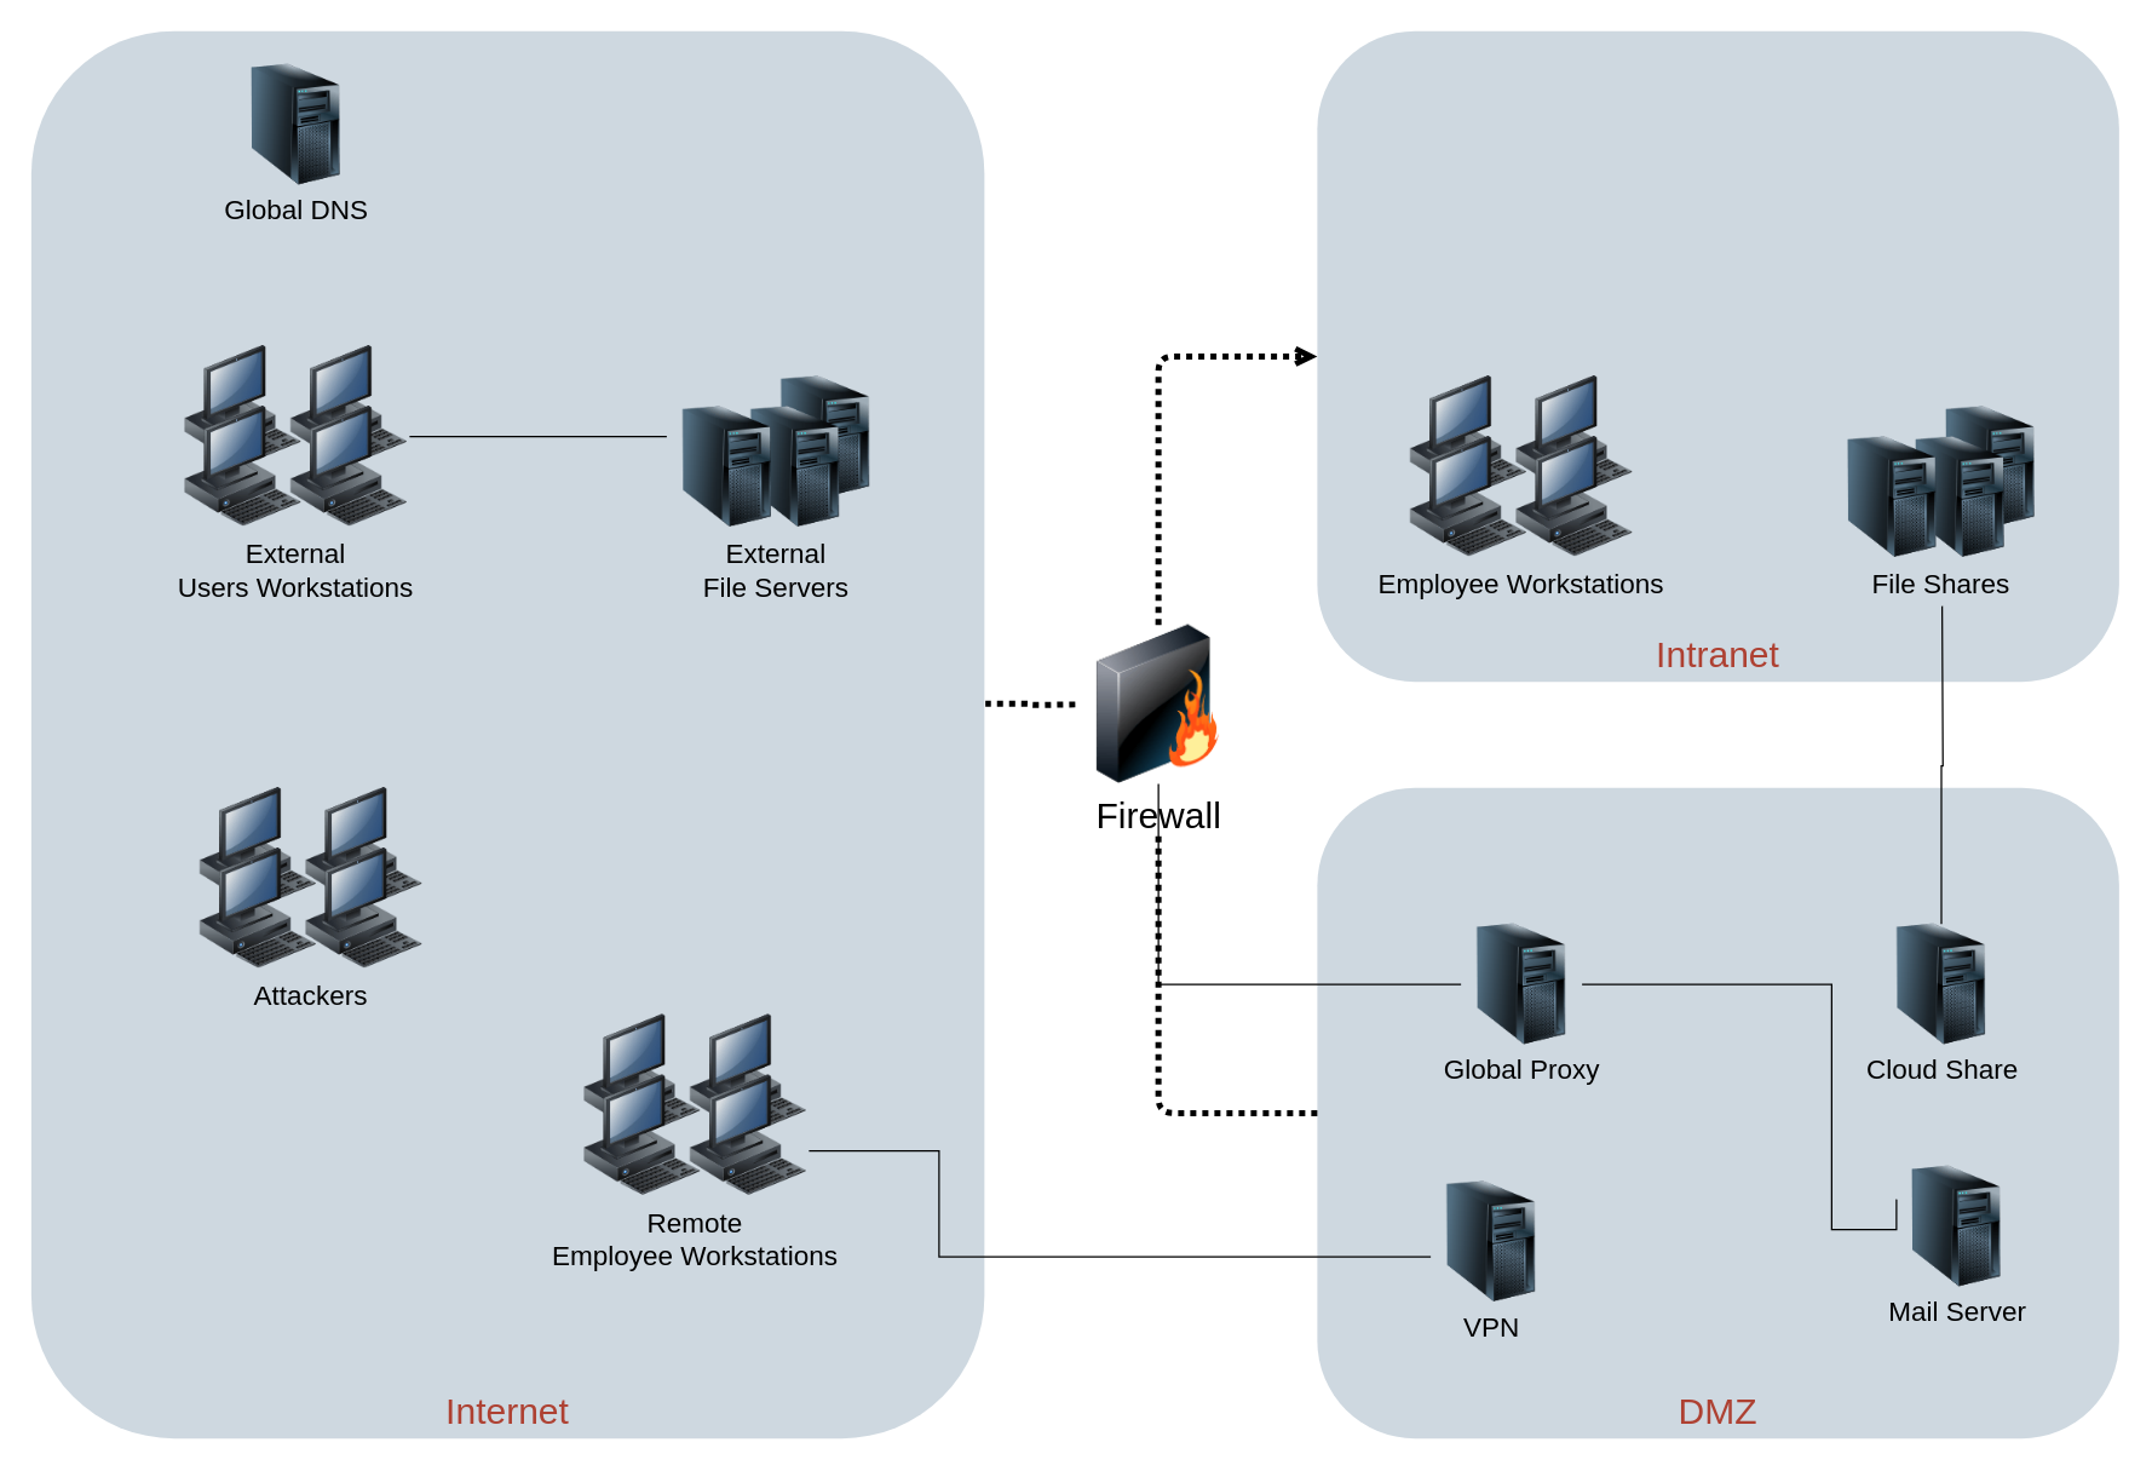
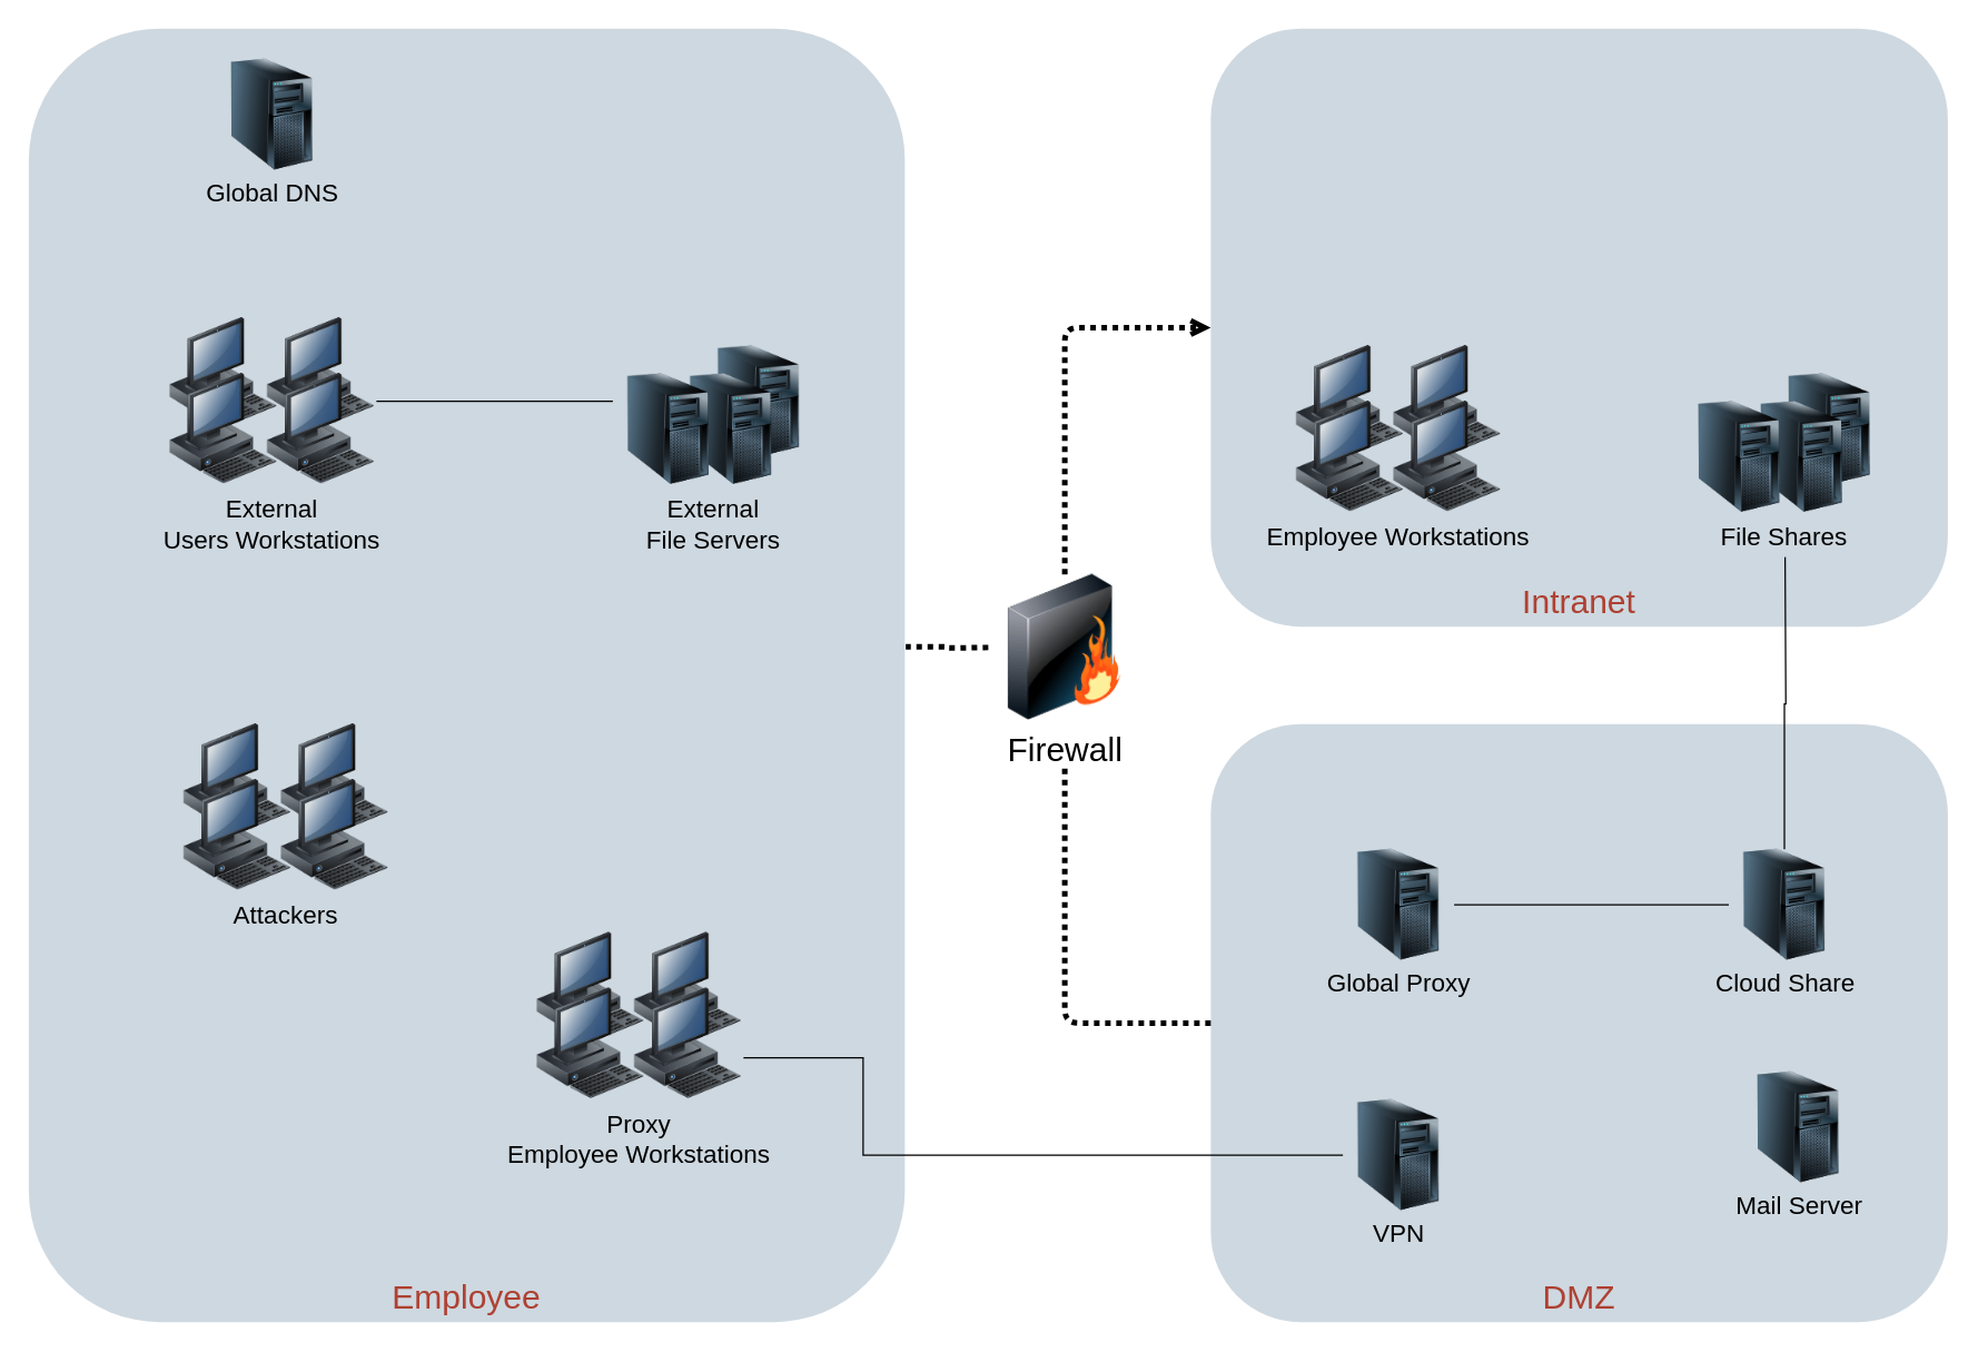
  <mxCell id="0" />
  <mxCell id="1" parent="0" />
  <mxCell id="2" value="DMZ" style="rounded=1;whiteSpace=wrap;html=1;shadow=0;strokeColor=none;fillColor=#BAC8D3;gradientColor=none;fontSize=24;fontColor=#AE4132;verticalAlign=bottom;fontStyle=0;opacity=70;strokeWidth=3;" parent="1" vertex="1"><mxGeometry x="870" y="520" width="530" height="430" as="geometry" /></mxCell>
  <mxCell id="3" value="Intranet" style="rounded=1;whiteSpace=wrap;html=1;shadow=0;strokeColor=none;fillColor=#BAC8D3;gradientColor=none;fontSize=24;fontColor=#AE4132;verticalAlign=bottom;fontStyle=0;opacity=70;strokeWidth=3;" parent="1" vertex="1"><mxGeometry x="870" y="20" width="530" height="430" as="geometry" /></mxCell>
- <mxCell id="4" value="Internet" style="rounded=1;whiteSpace=wrap;html=1;shadow=0;strokeColor=none;fillColor=#BAC8D3;gradientColor=none;fontSize=24;fontColor=#AE4132;verticalAlign=bottom;fontStyle=0;opacity=70;strokeWidth=3;" parent="1" vertex="1"><mxGeometry x="20" y="20" width="630" height="930" as="geometry" /></mxCell>
+ <mxCell id="4" value="Employee" style="rounded=1;whiteSpace=wrap;html=1;shadow=0;strokeColor=none;fillColor=#BAC8D3;gradientColor=none;fontSize=24;fontColor=#AE4132;verticalAlign=bottom;fontStyle=0;opacity=70;strokeWidth=3;" parent="1" vertex="1"><mxGeometry x="20" y="20" width="630" height="930" as="geometry" /></mxCell>
  <mxCell id="5" style="edgeStyle=orthogonalEdgeStyle;rounded=0;jumpStyle=none;html=1;exitX=0;exitY=0.5;entryX=0;entryY=0.5;shadow=0;labelBackgroundColor=none;startArrow=none;startFill=0;endArrow=classic;endFill=1;endSize=6;jettySize=auto;orthogonalLoop=1;strokeColor=#23445D;strokeWidth=2;fillColor=#F08705;fontFamily=Helvetica;fontSize=14;fontColor=#F08705;align=left;fontStyle=0" parent="1" edge="1"><mxGeometry relative="1" as="geometry"><mxPoint x="190" y="30.5" as="sourcePoint" /><mxPoint x="190" y="30.5" as="targetPoint" /></mxGeometry></mxCell>
- <mxCell id="6" style="edgeStyle=orthogonalEdgeStyle;rounded=0;orthogonalLoop=1;jettySize=auto;html=1;startArrow=none;startFill=0;strokeWidth=1;fontSize=24;endArrow=none;endFill=0;" parent="1" source="8" target="42" edge="1"><mxGeometry relative="1" as="geometry" /></mxCell>
- <mxCell id="7" style="edgeStyle=orthogonalEdgeStyle;rounded=0;orthogonalLoop=1;jettySize=auto;html=1;startArrow=none;startFill=0;strokeWidth=1;fontSize=24;endArrow=none;endFill=0;entryX=0.004;entryY=0.275;entryDx=0;entryDy=0;entryPerimeter=0;" parent="1" source="8" target="12" edge="1"><mxGeometry relative="1" as="geometry"><Array as="points"><mxPoint x="1210" y="650" /><mxPoint x="1210" y="812" /></Array></mxGeometry></mxCell>
+ <mxCell id="6" style="edgeStyle=orthogonalEdgeStyle;rounded=0;orthogonalLoop=1;jettySize=auto;html=1;startArrow=none;startFill=0;strokeWidth=1;fontSize=24;endArrow=none;endFill=0;" parent="1" source="8" target="10" edge="1"><mxGeometry relative="1" as="geometry" /></mxCell>
  <mxCell id="8" value="Global Proxy" style="image;image=img/lib/clip_art/computers/Server_Tower_128x128.png;labelBackgroundColor=none;fontSize=18;html=1;verticalAlign=top;horizontal=1;align=center;spacing=2;spacingRight=0;" parent="1" vertex="1"><mxGeometry x="965" y="610" width="80" height="80" as="geometry" /></mxCell>
  <mxCell id="9" style="edgeStyle=orthogonalEdgeStyle;rounded=0;orthogonalLoop=1;jettySize=auto;html=1;strokeWidth=1;fontSize=24;startArrow=none;startFill=0;endArrow=none;endFill=0;exitX=0.5;exitY=0;exitDx=0;exitDy=0;" parent="1" source="10" edge="1"><mxGeometry relative="1" as="geometry"><mxPoint x="1283" y="400" as="targetPoint" /><Array as="points" /></mxGeometry></mxCell>
  <mxCell id="10" value="Cloud Share" style="image;image=img/lib/clip_art/computers/Server_Tower_128x128.png;labelBackgroundColor=none;fontSize=18;html=1;verticalAlign=top;horizontal=1;align=center;spacing=2;spacingRight=0;" parent="1" vertex="1"><mxGeometry x="1242.5" y="610" width="80" height="80" as="geometry" /></mxCell>
- <mxCell id="11" value="VPN" style="image;image=img/lib/clip_art/computers/Server_Tower_128x128.png;labelBackgroundColor=none;fontSize=18;html=1;verticalAlign=top;horizontal=1;align=center;spacing=2;spacingRight=0;" parent="1" vertex="1"><mxGeometry x="945" y="780" width="80" height="80" as="geometry" /></mxCell>
+ <mxCell id="11" value="VPN" style="image;image=img/lib/clip_art/computers/Server_Tower_128x128.png;labelBackgroundColor=none;fontSize=18;html=1;verticalAlign=top;horizontal=1;align=center;spacing=2;spacingRight=0;" parent="1" vertex="1"><mxGeometry x="965" y="790" width="80" height="80" as="geometry" /></mxCell>
  <mxCell id="12" value="Mail Server" style="image;image=img/lib/clip_art/computers/Server_Tower_128x128.png;labelBackgroundColor=none;fontSize=18;html=1;verticalAlign=top;horizontal=1;align=center;spacing=2;spacingRight=0;" parent="1" vertex="1"><mxGeometry x="1252.5" y="770" width="80" height="80" as="geometry" /></mxCell>
  <mxCell id="13" value="File Shares" style="group;labelPosition=center;verticalLabelPosition=bottom;align=center;verticalAlign=top;fontSize=18;" parent="1" vertex="1" connectable="0"><mxGeometry x="1210" y="268" width="145" height="100" as="geometry" /></mxCell>
  <mxCell id="14" value="" style="image;html=1;image=img/lib/clip_art/computers/Server_Tower_128x128.png;labelBackgroundColor=none;" parent="13" vertex="1"><mxGeometry x="65" width="80" height="80" as="geometry" /></mxCell>
  <mxCell id="15" value="" style="image;html=1;image=img/lib/clip_art/computers/Server_Tower_128x128.png;labelBackgroundColor=none;" parent="13" vertex="1"><mxGeometry x="45" y="20" width="80" height="80" as="geometry" /></mxCell>
  <mxCell id="16" value="" style="image;html=1;image=img/lib/clip_art/computers/Server_Tower_128x128.png;labelBackgroundColor=none;" parent="13" vertex="1"><mxGeometry y="20" width="80" height="80" as="geometry" /></mxCell>
  <mxCell id="17" value="Employee Workstations" style="group;fontSize=18;labelPosition=center;verticalLabelPosition=bottom;align=center;verticalAlign=top;" parent="1" vertex="1" connectable="0"><mxGeometry x="930" y="248" width="150" height="120" as="geometry" /></mxCell>
  <mxCell id="18" value="" style="image;html=1;image=img/lib/clip_art/computers/Workstation_128x128.png;labelBackgroundColor=none;fontSize=18;" parent="17" vertex="1"><mxGeometry width="80" height="80" as="geometry" /></mxCell>
  <mxCell id="19" value="" style="image;html=1;image=img/lib/clip_art/computers/Workstation_128x128.png;labelBackgroundColor=none;fontSize=18;" parent="17" vertex="1"><mxGeometry x="70" width="80" height="80" as="geometry" /></mxCell>
  <mxCell id="20" value="" style="image;html=1;image=img/lib/clip_art/computers/Workstation_128x128.png;labelBackgroundColor=none;fontSize=18;" parent="17" vertex="1"><mxGeometry y="40" width="80" height="80" as="geometry" /></mxCell>
  <mxCell id="21" value="" style="image;html=1;image=img/lib/clip_art/computers/Workstation_128x128.png;labelBackgroundColor=none;fontSize=18;" parent="17" vertex="1"><mxGeometry x="70" y="40" width="80" height="80" as="geometry" /></mxCell>
- <mxCell id="22" value="Remote&#10;Employee Workstations" style="group;fontSize=18;labelPosition=center;verticalLabelPosition=bottom;align=center;verticalAlign=top;" parent="1" vertex="1" connectable="0"><mxGeometry x="384" y="670" width="150" height="120" as="geometry" /></mxCell>
+ <mxCell id="22" value="Proxy&#10;Employee Workstations" style="group;fontSize=18;labelPosition=center;verticalLabelPosition=bottom;align=center;verticalAlign=top;" parent="1" vertex="1" connectable="0"><mxGeometry x="384" y="670" width="150" height="120" as="geometry" /></mxCell>
  <mxCell id="23" value="" style="image;html=1;image=img/lib/clip_art/computers/Workstation_128x128.png;labelBackgroundColor=none;fontSize=18;" parent="22" vertex="1"><mxGeometry width="80" height="80" as="geometry" /></mxCell>
  <mxCell id="24" value="" style="image;html=1;image=img/lib/clip_art/computers/Workstation_128x128.png;labelBackgroundColor=none;fontSize=18;" parent="22" vertex="1"><mxGeometry x="70" width="80" height="80" as="geometry" /></mxCell>
  <mxCell id="25" value="" style="image;html=1;image=img/lib/clip_art/computers/Workstation_128x128.png;labelBackgroundColor=none;fontSize=18;" parent="22" vertex="1"><mxGeometry y="40" width="80" height="80" as="geometry" /></mxCell>
  <mxCell id="26" value="" style="image;html=1;image=img/lib/clip_art/computers/Workstation_128x128.png;labelBackgroundColor=none;fontSize=18;" parent="22" vertex="1"><mxGeometry x="70" y="40" width="80" height="80" as="geometry" /></mxCell>
  <mxCell id="27" value="External&#10;File Servers" style="group;labelPosition=center;verticalLabelPosition=bottom;align=center;verticalAlign=top;fontSize=18;" parent="1" vertex="1" connectable="0"><mxGeometry x="440" y="248" width="145" height="100" as="geometry" /></mxCell>
  <mxCell id="28" value="" style="image;html=1;image=img/lib/clip_art/computers/Server_Tower_128x128.png;labelBackgroundColor=none;" parent="27" vertex="1"><mxGeometry x="65" width="80" height="80" as="geometry" /></mxCell>
  <mxCell id="29" value="" style="image;html=1;image=img/lib/clip_art/computers/Server_Tower_128x128.png;labelBackgroundColor=none;" parent="27" vertex="1"><mxGeometry x="45" y="20" width="80" height="80" as="geometry" /></mxCell>
  <mxCell id="30" value="" style="image;html=1;image=img/lib/clip_art/computers/Server_Tower_128x128.png;labelBackgroundColor=none;" parent="27" vertex="1"><mxGeometry y="20" width="80" height="80" as="geometry" /></mxCell>
  <mxCell id="31" value="External&#10;Users Workstations" style="group;fontSize=18;labelPosition=center;verticalLabelPosition=bottom;align=center;verticalAlign=top;" parent="1" vertex="1" connectable="0"><mxGeometry x="120" y="228" width="150" height="120" as="geometry" /></mxCell>
  <mxCell id="32" value="" style="image;html=1;image=img/lib/clip_art/computers/Workstation_128x128.png;labelBackgroundColor=none;fontSize=18;" parent="31" vertex="1"><mxGeometry width="80" height="80" as="geometry" /></mxCell>
  <mxCell id="33" value="" style="image;html=1;image=img/lib/clip_art/computers/Workstation_128x128.png;labelBackgroundColor=none;fontSize=18;" parent="31" vertex="1"><mxGeometry x="70" width="80" height="80" as="geometry" /></mxCell>
  <mxCell id="34" value="" style="image;html=1;image=img/lib/clip_art/computers/Workstation_128x128.png;labelBackgroundColor=none;fontSize=18;" parent="31" vertex="1"><mxGeometry y="40" width="80" height="80" as="geometry" /></mxCell>
  <mxCell id="35" value="" style="image;html=1;image=img/lib/clip_art/computers/Workstation_128x128.png;labelBackgroundColor=none;fontSize=18;" parent="31" vertex="1"><mxGeometry x="70" y="40" width="80" height="80" as="geometry" /></mxCell>
  <mxCell id="36" value="Attackers" style="group;fontSize=18;labelPosition=center;verticalLabelPosition=bottom;align=center;verticalAlign=top;" parent="1" vertex="1" connectable="0"><mxGeometry x="130" y="520" width="150" height="120" as="geometry" /></mxCell>
  <mxCell id="37" value="" style="image;html=1;image=img/lib/clip_art/computers/Workstation_128x128.png;labelBackgroundColor=none;fontSize=18;" parent="36" vertex="1"><mxGeometry width="80" height="80" as="geometry" /></mxCell>
  <mxCell id="38" value="" style="image;html=1;image=img/lib/clip_art/computers/Workstation_128x128.png;labelBackgroundColor=none;fontSize=18;" parent="36" vertex="1"><mxGeometry x="70" width="80" height="80" as="geometry" /></mxCell>
  <mxCell id="39" value="" style="image;html=1;image=img/lib/clip_art/computers/Workstation_128x128.png;labelBackgroundColor=none;fontSize=18;" parent="36" vertex="1"><mxGeometry y="40" width="80" height="80" as="geometry" /></mxCell>
  <mxCell id="40" value="" style="image;html=1;image=img/lib/clip_art/computers/Workstation_128x128.png;labelBackgroundColor=none;fontSize=18;" parent="36" vertex="1"><mxGeometry x="70" y="40" width="80" height="80" as="geometry" /></mxCell>
  <mxCell id="41" style="edgeStyle=orthogonalEdgeStyle;rounded=0;orthogonalLoop=1;jettySize=auto;html=1;entryX=0;entryY=0.25;entryDx=0;entryDy=0;fontSize=24;endArrow=none;endFill=0;exitX=1;exitY=0.25;exitDx=0;exitDy=0;" parent="1" source="35" target="30" edge="1"><mxGeometry relative="1" as="geometry"><mxPoint x="336" y="200" as="sourcePoint" /></mxGeometry></mxCell>
  <mxCell id="42" value="Firewall" style="image;html=1;image=img/lib/clip_art/networking/Firewall_128x128.png;labelBackgroundColor=none;fontSize=24;labelPosition=center;verticalLabelPosition=bottom;align=center;verticalAlign=top;" parent="1" vertex="1"><mxGeometry x="710" y="412.5" width="110" height="105" as="geometry" /></mxCell>
  <mxCell id="43" value="" style="endArrow=open;dashed=1;html=1;dashPattern=1 1;strokeWidth=4;fontSize=24;entryX=0;entryY=0.5;entryDx=0;entryDy=0;exitX=0.5;exitY=0;exitDx=0;exitDy=0;edgeStyle=orthogonalEdgeStyle;" parent="1" source="42" target="3" edge="1"><mxGeometry width="50" height="50" relative="1" as="geometry"><mxPoint x="710" y="470" as="sourcePoint" /><mxPoint x="760" y="420" as="targetPoint" /></mxGeometry></mxCell>
  <mxCell id="44" value="" style="endArrow=none;dashed=1;html=1;strokeWidth=4;fontSize=24;exitX=0;exitY=0.5;exitDx=0;exitDy=0;edgeStyle=orthogonalEdgeStyle;dashPattern=1 1;" parent="1" source="2" edge="1"><mxGeometry width="50" height="50" relative="1" as="geometry"><mxPoint x="870" y="719" as="sourcePoint" /><mxPoint x="765" y="550" as="targetPoint" /><Array as="points"><mxPoint x="765" y="735" /></Array></mxGeometry></mxCell>
  <mxCell id="45" value="" style="endArrow=none;dashed=1;html=1;strokeWidth=4;fontSize=24;entryX=1.001;entryY=0.478;entryDx=0;entryDy=0;edgeStyle=orthogonalEdgeStyle;dashPattern=1 1;entryPerimeter=0;" parent="1" target="4" edge="1"><mxGeometry width="50" height="50" relative="1" as="geometry"><mxPoint x="710" y="465" as="sourcePoint" /><mxPoint x="760" y="515" as="targetPoint" /></mxGeometry></mxCell>
  <mxCell id="46" style="edgeStyle=orthogonalEdgeStyle;rounded=0;orthogonalLoop=1;jettySize=auto;html=1;startArrow=none;startFill=0;endArrow=none;endFill=0;strokeWidth=1;fontSize=24;" parent="1" source="26" target="11" edge="1"><mxGeometry relative="1" as="geometry"><Array as="points"><mxPoint x="620" y="760" /><mxPoint x="620" y="830" /></Array></mxGeometry></mxCell>
  <mxCell id="47" value="Global DNS" style="image;image=img/lib/clip_art/computers/Server_Tower_128x128.png;labelBackgroundColor=none;fontSize=18;html=1;verticalAlign=top;horizontal=1;align=center;spacing=2;spacingRight=0;" vertex="1" parent="1"><mxGeometry x="155" y="42" width="80" height="80" as="geometry" /></mxCell>
